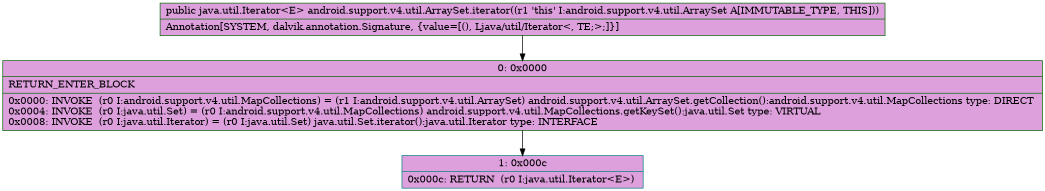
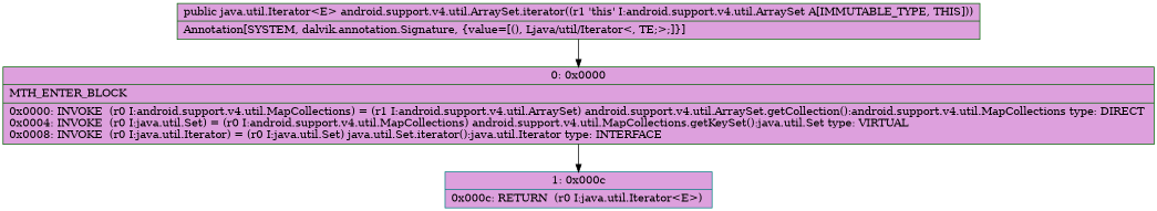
  digraph {
    node [shape=record style=filled fillcolor=plum color=darkgreen]
-   n1 [label="{0\:\ 0x0000|RETURN_ENTER_BLOCK\l|0x0000: INVOKE  (r0 I:android.support.v4.util.MapCollections) = (r1 I:android.support.v4.util.ArraySet) android.support.v4.util.ArraySet.getCollection():android.support.v4.util.MapCollections type: DIRECT \l0x0004: INVOKE  (r0 I:java.util.Set) = (r0 I:android.support.v4.util.MapCollections) android.support.v4.util.MapCollections.getKeySet():java.util.Set type: VIRTUAL \l0x0008: INVOKE  (r0 I:java.util.Iterator) = (r0 I:java.util.Set) java.util.Set.iterator():java.util.Iterator type: INTERFACE \l}"]
+   n1 [label="{0\:\ 0x0000|MTH_ENTER_BLOCK\l|0x0000: INVOKE  (r0 I:android.support.v4.util.MapCollections) = (r1 I:android.support.v4.util.ArraySet) android.support.v4.util.ArraySet.getCollection():android.support.v4.util.MapCollections type: DIRECT \l0x0004: INVOKE  (r0 I:java.util.Set) = (r0 I:android.support.v4.util.MapCollections) android.support.v4.util.MapCollections.getKeySet():java.util.Set type: VIRTUAL \l0x0008: INVOKE  (r0 I:java.util.Iterator) = (r0 I:java.util.Set) java.util.Set.iterator():java.util.Iterator type: INTERFACE \l}"]
    n2 [label="{1\:\ 0x000c|0x000c: RETURN  (r0 I:java.util.Iterator\<E\>) \l}" color=teal]
    n3 [label="{public java.util.Iterator\<E\> android.support.v4.util.ArraySet.iterator((r1 'this' I:android.support.v4.util.ArraySet A[IMMUTABLE_TYPE, THIS]))  | Annotation[SYSTEM, dalvik.annotation.Signature, \{value=[(), Ljava\/util\/Iterator\<, TE;\>;]\}]\l}"]
    n1 -> n2
    n3 -> n1
  }
